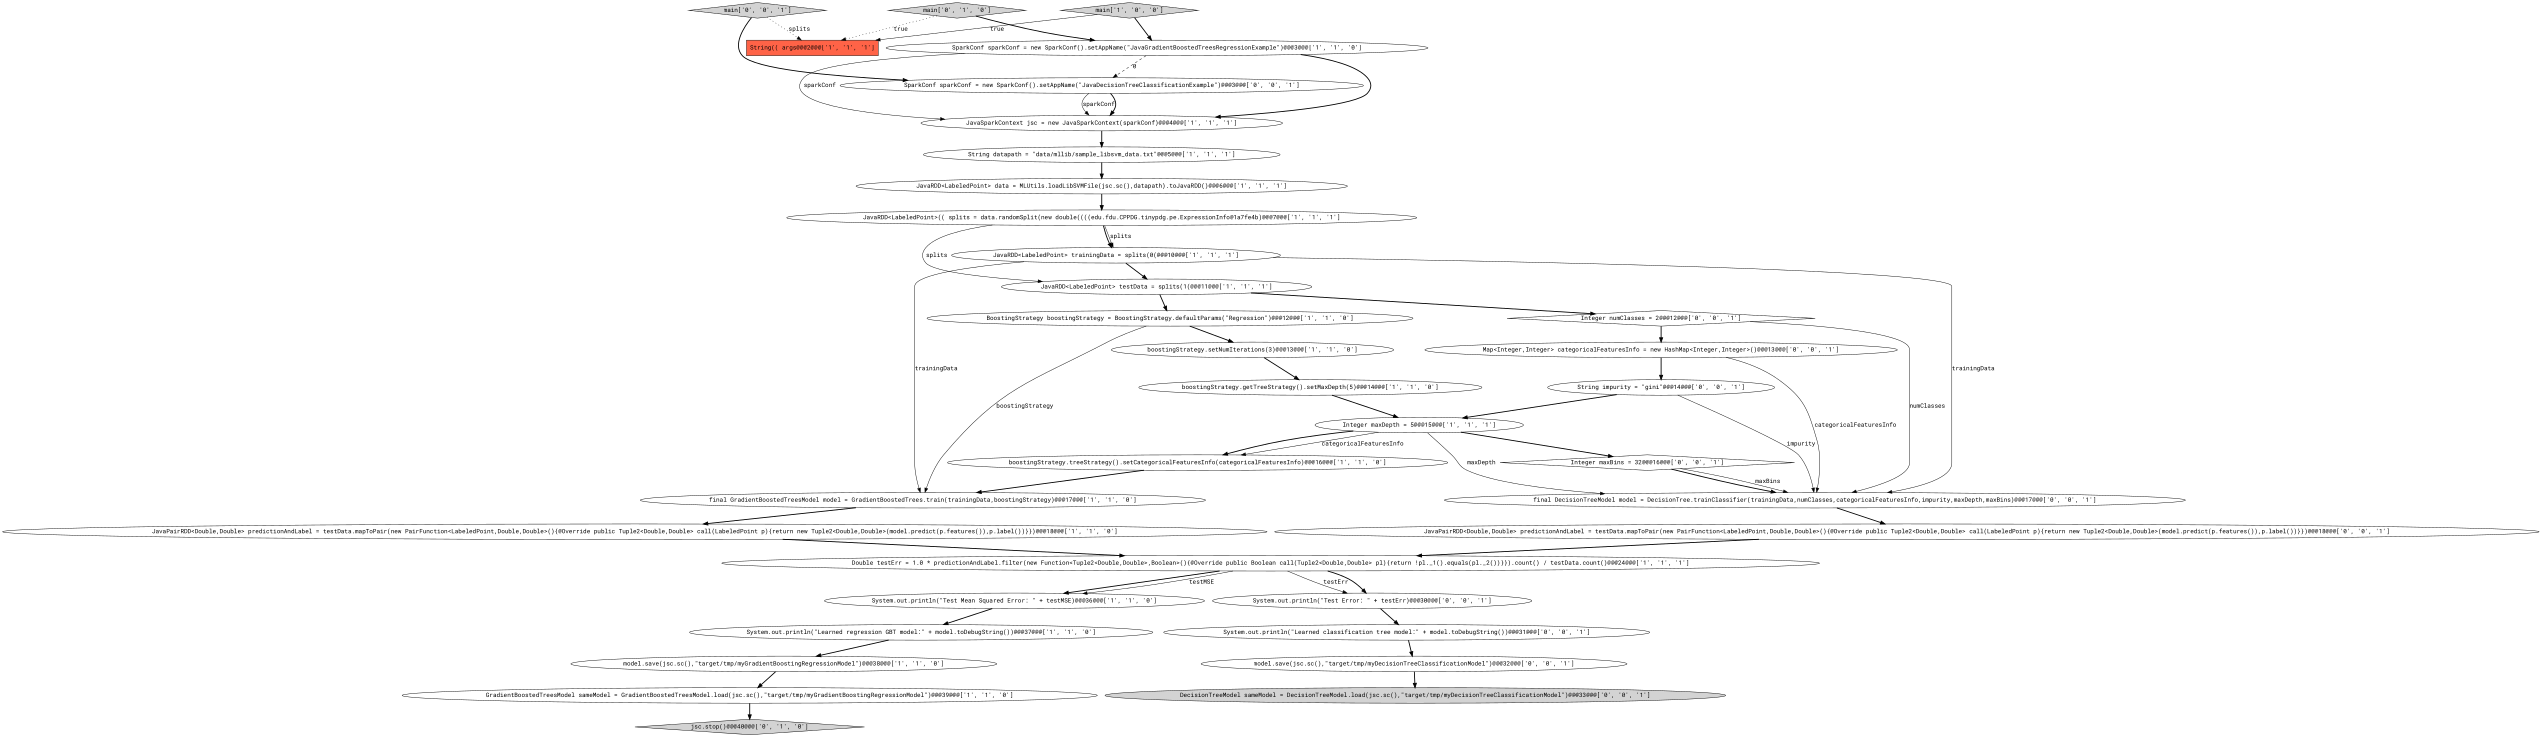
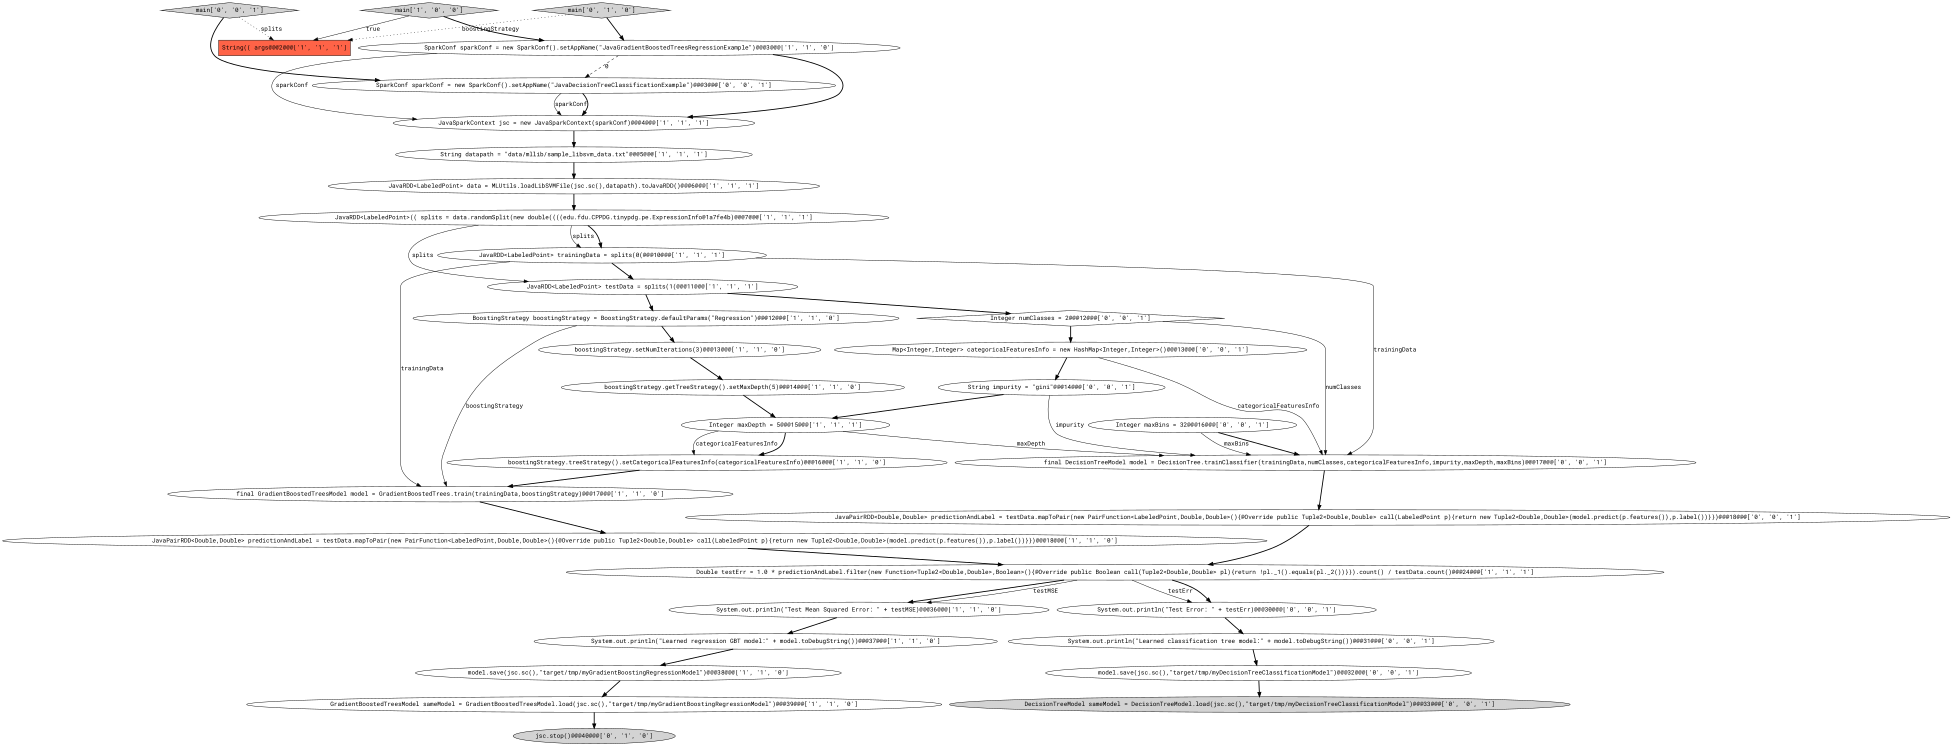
  digraph {
    fontname="Roboto Mono"
    node [fillcolor=white fontname="Roboto Mono" shape=ellipse style=filled]
    edge [fontname="Roboto Mono" style=bold]
    n1 [label="JavaPairRDD<Double,Double> predictionAndLabel = testData.mapToPair(new PairFunction<LabeledPoint,Double,Double>(){@Override public Tuple2<Double,Double> call(LabeledPoint p){return new Tuple2<Double,Double>(model.predict(p.features()),p.label())}})@@@18@@@['0', '0', '1']"]
    n2 [label="Double testErr = 1.0 * predictionAndLabel.filter(new Function<Tuple2<Double,Double>,Boolean>(){@Override public Boolean call(Tuple2<Double,Double> pl){return !pl._1().equals(pl._2())}}).count() / testData.count()@@@24@@@['1', '1', '1']"]
    n3 [label="System.out.println(\"Test Mean Squared Error: \" + testMSE)@@@36@@@['1', '1', '0']"]
    n4 [label="System.out.println(\"Test Error: \" + testErr)@@@30@@@['0', '0', '1']"]
    n5 [label="JavaRDD<LabeledPoint> testData = splits(1(@@@11@@@['1', '1', '1']"]
    n6 [label="BoostingStrategy boostingStrategy = BoostingStrategy.defaultParams(\"Regression\")@@@12@@@['1', '1', '0']"]
    n7 [label="Integer numClasses = 2@@@12@@@['0', '0', '1']" shape=diamond]
    n8 [label="final GradientBoostedTreesModel model = GradientBoostedTrees.train(trainingData,boostingStrategy)@@@17@@@['1', '1', '0']"]
    n9 [label="boostingStrategy.setNumIterations(3)@@@13@@@['1', '1', '0']"]
    n10 [label="Map<Integer,Integer> categoricalFeaturesInfo = new HashMap<Integer,Integer>()@@@13@@@['0', '0', '1']"]
    n11 [label="final DecisionTreeModel model = DecisionTree.trainClassifier(trainingData,numClasses,categoricalFeaturesInfo,impurity,maxDepth,maxBins)@@@17@@@['0', '0', '1']"]
    n12 [label="JavaPairRDD<Double,Double> predictionAndLabel = testData.mapToPair(new PairFunction<LabeledPoint,Double,Double>(){@Override public Tuple2<Double,Double> call(LabeledPoint p){return new Tuple2<Double,Double>(model.predict(p.features()),p.label())}})@@@18@@@['1', '1', '0']"]
    n13 [label="boostingStrategy.getTreeStrategy().setMaxDepth(5)@@@14@@@['1', '1', '0']"]
    n14 [label="System.out.println(\"Learned regression GBT model:\" + model.toDebugString())@@@37@@@['1', '1', '0']"]
    n15 [label="model.save(jsc.sc(),\"target/tmp/myGradientBoostingRegressionModel\")@@@38@@@['1', '1', '0']"]
    n16 [fillcolor=lightgray label="main['0', '1', '0']" shape=diamond]
    n17 [label="SparkConf sparkConf = new SparkConf().setAppName(\"JavaGradientBoostedTreesRegressionExample\")@@@3@@@['1', '1', '0']"]
    n18 [fillcolor=tomato label="String(( args@@@2@@@['1', '1', '1']" shape=box]
    n19 [label="SparkConf sparkConf = new SparkConf().setAppName(\"JavaDecisionTreeClassificationExample\")@@@3@@@['0', '0', '1']"]
    n20 [label="JavaSparkContext jsc = new JavaSparkContext(sparkConf)@@@4@@@['1', '1', '1']"]
    n21 [label="String datapath = \"data/mllib/sample_libsvm_data.txt\"@@@5@@@['1', '1', '1']"]
    n22 [label="JavaRDD<LabeledPoint> data = MLUtils.loadLibSVMFile(jsc.sc(),datapath).toJavaRDD()@@@6@@@['1', '1', '1']"]
    n23 [label="String impurity = \"gini\"@@@14@@@['0', '0', '1']"]
    n24 [label="Integer maxDepth = 5@@@15@@@['1', '1', '1']"]
    n25 [label="JavaRDD<LabeledPoint> trainingData = splits(0(@@@10@@@['1', '1', '1']"]
    n26 [label="System.out.println(\"Learned classification tree model:\" + model.toDebugString())@@@31@@@['0', '0', '1']"]
    n27 [label="model.save(jsc.sc(),\"target/tmp/myDecisionTreeClassificationModel\")@@@32@@@['0', '0', '1']"]
    n28 [fillcolor=lightgray label="DecisionTreeModel sameModel = DecisionTreeModel.load(jsc.sc(),\"target/tmp/myDecisionTreeClassificationModel\")@@@33@@@['0', '0', '1']"]
    n29 [label="JavaRDD<LabeledPoint>(( splits = data.randomSplit(new double((((edu.fdu.CPPDG.tinypdg.pe.ExpressionInfo@1a7fe4b)@@@7@@@['1', '1', '1']"]
    n30 [fillcolor=lightgray label="main['0', '0', '1']" shape=diamond]
-   n31 [label="Integer maxBins = 32@@@16@@@['0', '0', '1']" shape=diamond]
+   n31 [label="Integer maxBins = 32@@@16@@@['0', '0', '1']"]
    n32 [label="boostingStrategy.treeStrategy().setCategoricalFeaturesInfo(categoricalFeaturesInfo)@@@16@@@['1', '1', '0']"]
    n33 [fillcolor=lightgray label="main['1', '0', '0']" shape=diamond]
    n34 [label="GradientBoostedTreesModel sameModel = GradientBoostedTreesModel.load(jsc.sc(),\"target/tmp/myGradientBoostingRegressionModel\")@@@39@@@['1', '1', '0']"]
-   n35 [fillcolor=lightgray label="jsc.stop()@@@40@@@['0', '1', '0']" shape=diamond]
+   n35 [fillcolor=lightgray label="jsc.stop()@@@40@@@['0', '1', '0']"]
    n1 -> n2
    n2 -> n3
    n2 -> n3 [label=testMSE style=solid]
    n2 -> n4 [label=testErr style=solid]
    n2 -> n4
    n3 -> n14
    n4 -> n26
    n5 -> n6
    n5 -> n7
    n6 -> n8 [label=boostingStrategy style=solid]
    n6 -> n9
    n7 -> n10
    n7 -> n11 [label=numClasses style=solid]
    n8 -> n12
    n9 -> n13
    n10 -> n11 [label=categoricalFeaturesInfo style=solid]
    n10 -> n23
    n11 -> n1
    n12 -> n2
    n13 -> n24
    n14 -> n15
    n15 -> n34
    n16 -> n17
-   n16 -> n18 [label=true style=dotted]
+   n16 -> n18 [label=boostingStrategy style=dotted]
    n17 -> n19 [label=0 style=dashed]
    n17 -> n20 [label=sparkConf style=solid]
    n17 -> n20
    n19 -> n20 [label=sparkConf style=solid]
    n19 -> n20
    n20 -> n21
    n21 -> n22
    n22 -> n29
    n23 -> n11 [label=impurity style=solid]
    n23 -> n24
    n24 -> n11 [label=maxDepth style=solid]
-   n24 -> n31
    n24 -> n32
    n24 -> n32 [label=categoricalFeaturesInfo style=solid]
    n25 -> n5
    n25 -> n8 [label=trainingData style=solid]
    n25 -> n11 [label=trainingData style=solid]
    n26 -> n27
    n27 -> n28
    n29 -> n5 [label=splits style=solid]
    n29 -> n25
    n29 -> n25 [label=splits style=solid]
    n30 -> n18 [label=splits style=dotted]
    n30 -> n19
    n31 -> n11
    n31 -> n11 [label=maxBins style=solid]
    n32 -> n8
    n33 -> n17
    n33 -> n18 [label=true style=solid]
    n34 -> n35
  }
